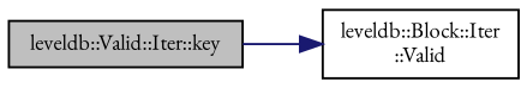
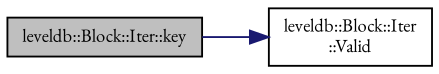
  digraph {
    rankdir=LR
    fontname="EB Garamond"
    node [color=black fontname="EB Garamond" fontsize=10 shape=record style=filled]
-   n1 [fillcolor=grey75 fontcolor=black height=0.2 label="leveldb::Valid::Iter::key" width=0.4]
+   n1 [fillcolor=grey75 fontcolor=black height=0.2 label="leveldb::Block::Iter::key" width=0.4]
    n2 [fillcolor=white height=0.2 label="leveldb::Block::Iter\l::Valid" width=0.4]
    n1 -> n2 [color=midnightblue fontname="EB Garamond" fontsize=10 labelfontname=Helvetica labelfontsize=10 style=solid]
  }
